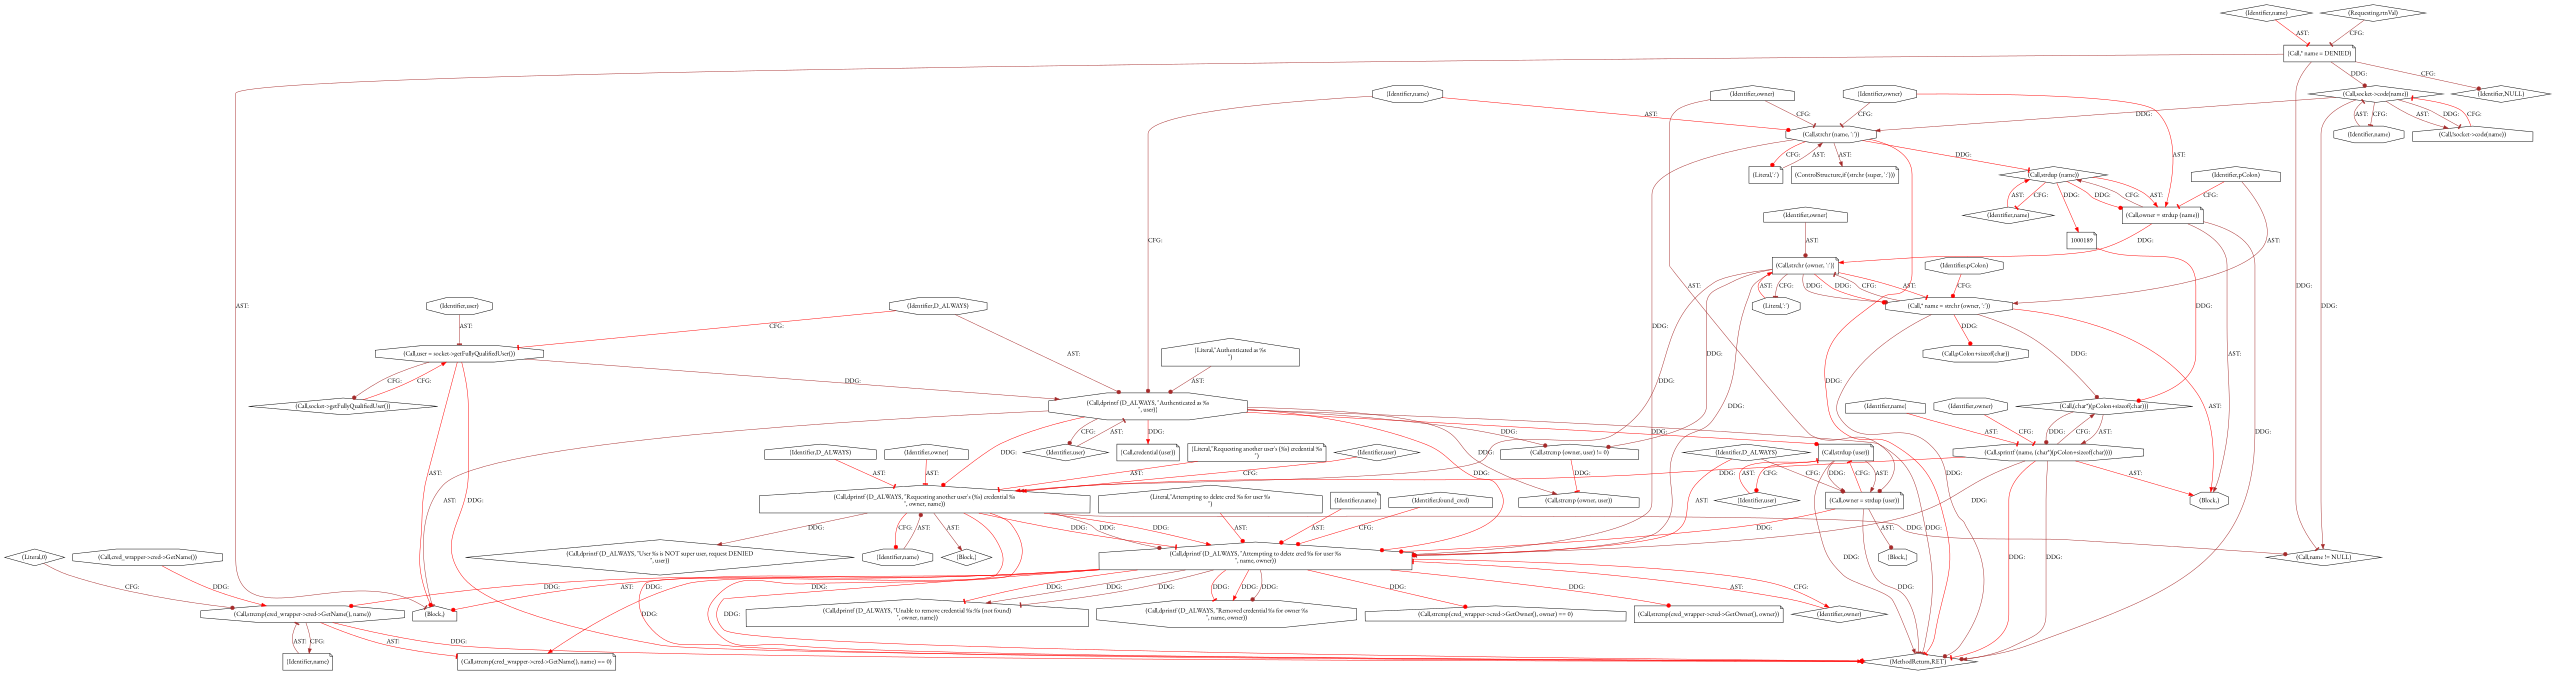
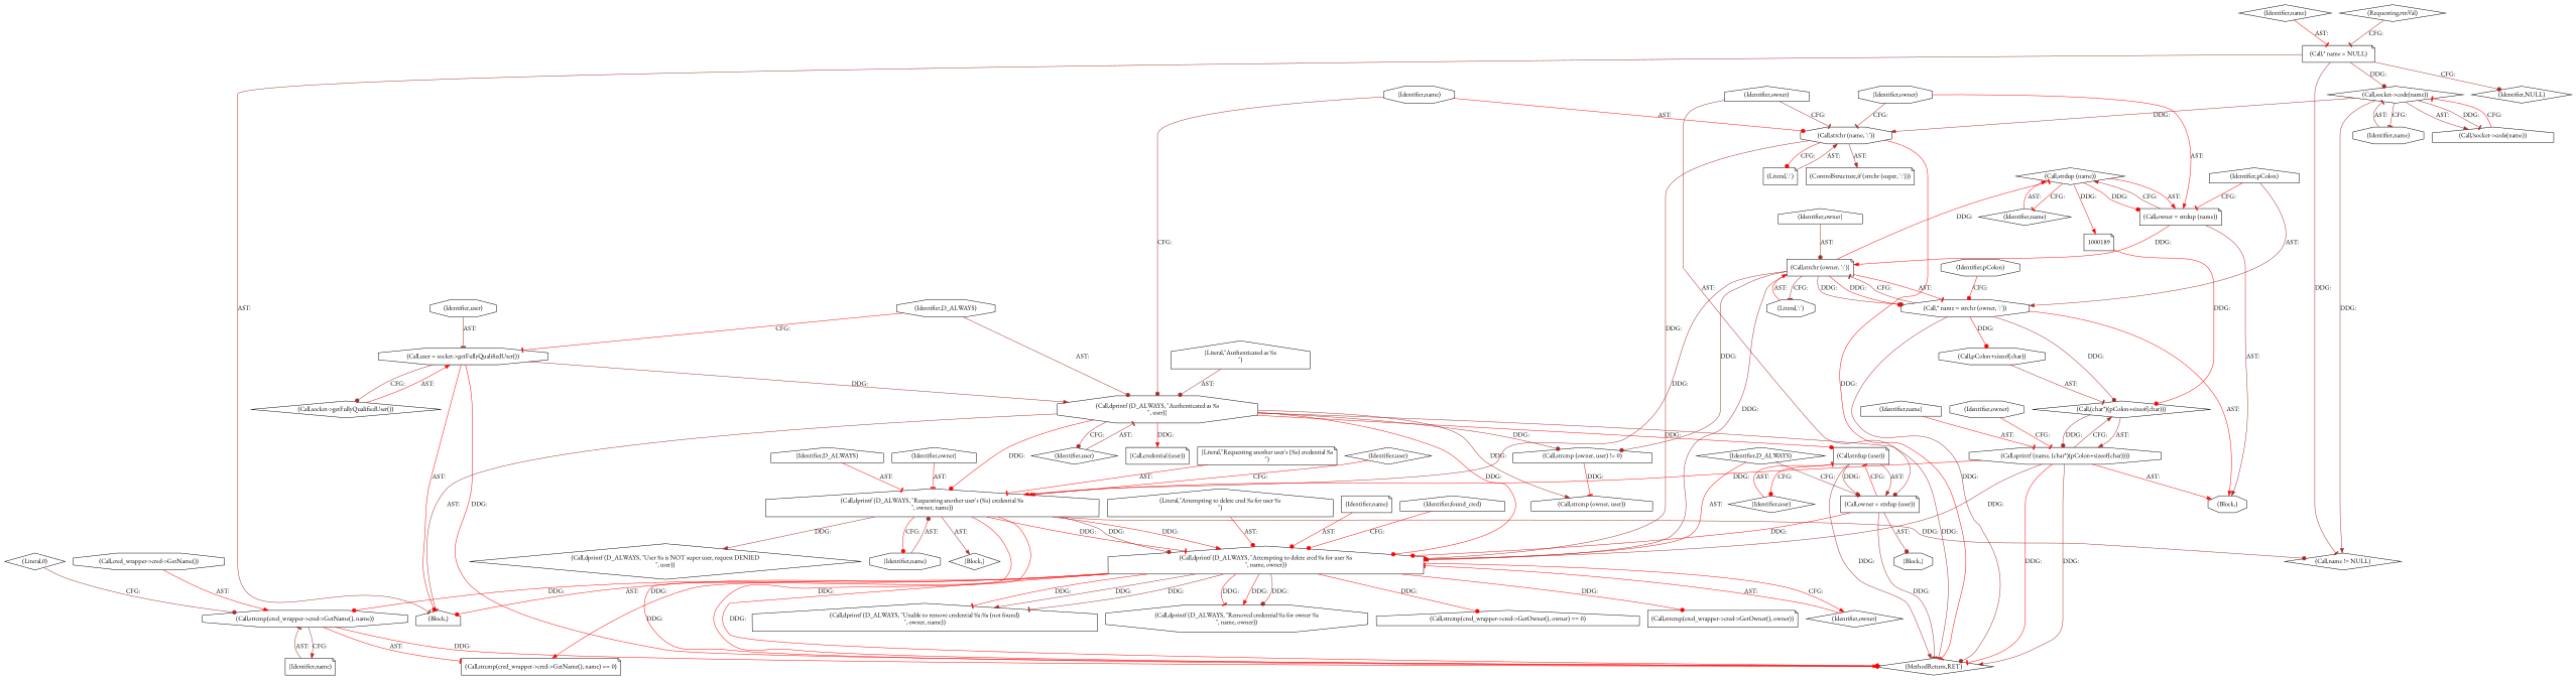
  digraph {
    fontname="EB Garamond"
    node [fontname="EB Garamond" shape=octagon]
    edge [arrowhead=dot color=red fontname="EB Garamond"]
    n1 [label="(Call,strcmp(cred_wrapper->cred->GetName(), name))"]
    n2 [label="(MethodReturn,RET)" shape=diamond]
    n3 [label="(Identifier,name)" shape=note]
    n4 [label="(Call,strcmp(cred_wrapper->cred->GetName(), name) == 0)" shape=note]
    n5 [label="(Call,dprintf (D_ALWAYS, \"Attempting to delete cred %s for user %s\n\", name, owner))" shape=house]
    n6 [label="(Call,strcmp(cred_wrapper->cred->GetOwner(), owner) == 0)" shape=house]
    n7 [label="(Call,strcmp(cred_wrapper->cred->GetOwner(), owner))" shape=note]
    n8 [label="(Identifier,owner)" shape=diamond]
    n9 [label="(Block,)" shape=house]
    n10 [label="(Call,dprintf (D_ALWAYS, \"Unable to remove credential %s:%s (not found)\n\", owner, name))" shape=house]
    n11 [label="(Call,dprintf (D_ALWAYS, \"Removed credential %s for owner %s\n\", name, owner))"]
    n12 [label="(Call,dprintf (D_ALWAYS, \"Authenticated as %s\n\", user))"]
    n13 [label="(Call,dprintf (D_ALWAYS, \"Requesting another user's (%s) credential %s\n\", owner, name))" shape=house]
    n14 [label="(Call,strdup (user))" shape=note]
    n15 [label="(Call,strcmp (owner, user) != 0)" shape=house]
    n16 [label="(Call,strcmp (owner, user))" shape=house]
    n17 [label="(Identifier,user)" shape=diamond]
    n18 [label="(Call,credential (user))" shape=note]
    n19 [label="(Block,)" shape=diamond]
    n20 [label="(Call,dprintf (D_ALWAYS, \"User %s is NOT super user, request DENIED\n\", user))" shape=diamond]
    n21 [label="(Call,name != NULL)" shape=diamond]
    n22 [label="(Identifier,name)"]
    n23 [label="(Call,owner = strdup (user))" shape=note]
    n24 [label="(Identifier,user)" shape=diamond]
    n25 [label="(Call,user = socket->getFullyQualifiedUser())"]
    n26 [label="(Call,socket->getFullyQualifiedUser())" shape=diamond]
    n27 [label="(Call,strchr (owner, ':'))" shape=note]
    n28 [label="(Call,* name = strchr (owner, ':'))"]
    n29 [label="(Literal,':')"]
    n30 [label="(Block,)"]
    n31 [label="(Call,(char*)(pColon+sizeof(char)))" shape=diamond]
    n32 [label="(Call,pColon+sizeof(char))"]
    n33 [label="(Call,owner = strdup (name))" shape=note]
    n34 [label="(Call,strdup (name))" shape=diamond]
    n35 [label="(Identifier,name)" shape=diamond]
    1000189 [shape=note]
    n37 [label="(Call,sprintf (name, (char*)(pColon+sizeof(char))))"]
    n38 [label="(Call,strchr (name, ':'))"]
    n39 [label="(Literal,':')" shape=note]
    n40 [label="(ControlStructure,if (strchr (super, ':')))" shape=note]
    n41 [label="(Call,socket->code(name))" shape=diamond]
    n42 [label="(Identifier,name)"]
    n43 [label="(Call,!socket->code(name))" shape=house]
-   n44 [label="(Call,* name = DENIED)" shape=note]
+   n44 [label="(Call,* name = NULL)" shape=note]
    n45 [label="(Identifier,NULL)" shape=diamond]
    n46 [label="(Block,)"]
    n47 [label="(Identifier,owner)" shape=house]
    n48 [label="(Identifier,name)" shape=diamond]
    n49 [label="(Identifier,owner)"]
    n50 [label="(Literal,\"Requesting another user's (%s) credential %s\n\")" shape=note]
    n51 [label="(Identifier,user)"]
    n52 [label="(Identifier,D_ALWAYS)"]
    n53 [label="(Identifier,name)"]
    n54 [label="(Identifier,user)" shape=diamond]
    n55 [label="(Literal,\"Authenticated as %s\n\")" shape=house]
    n56 [label="(Identifier,D_ALWAYS)" shape=diamond]
    n57 [label="(Literal,0)" shape=diamond]
    n58 [label="(Literal,\"Attempting to delete cred %s for user %s\n\")" shape=house]
    n59 [label="(Identifier,D_ALWAYS)" shape=house]
    n60 [label="(Identifier,owner)"]
    n61 [label="(Identifier,pColon)"]
    n62 [label="(Identifier,name)" shape=house]
    n63 [label="(Identifier,owner)" shape=house]
    n64 [label="(Identifier,pColon)" shape=house]
    n65 [label="(Identifier,name)" shape=note]
    n66 [label="(Identifier,owner)" shape=house]
    n67 [label="(Identifier,found_cred)" shape=house]
    n68 [label="(Requesting,rtnVal)" shape=diamond]
    n69 [label="(Call,cred_wrapper->cred->GetName())"]
    n1 -> n2 [arrowhead=normal label="DDG: "]
    n1 -> n3 [arrowhead=normal color=brown label="CFG: "]
    n1 -> n4 [arrowhead=tee label="AST: "]
    n3 -> n1 [arrowhead=tee color=brown label="AST: "]
    n5 -> n1 [label="DDG: "]
    n5 -> n2 [arrowhead=normal label="DDG: "]
    n5 -> n4 [arrowhead=normal label="DDG: "]
    n5 -> n6 [label="DDG: "]
    n5 -> n7 [label="DDG: "]
    n5 -> n8 [arrowhead=normal label="CFG: "]
    n5 -> n9 [label="AST: "]
    n5 -> n10 [arrowhead=tee label="DDG: "]
    n5 -> n10 [arrowhead=normal color=brown label="DDG: "]
    n5 -> n10 [arrowhead=tee color=brown label="DDG: "]
    n5 -> n11 [arrowhead=tee label="DDG: "]
    n5 -> n11 [arrowhead=normal label="DDG: "]
    n5 -> n11 [color=brown label="DDG: "]
    n8 -> n5 [arrowhead=tee label="AST: "]
    n12 -> n2 [arrowhead=tee color=brown label="DDG: "]
    n12 -> n5 [label="DDG: "]
    n12 -> n9 [arrowhead=tee color=brown label="AST: "]
    n12 -> n13 [label="DDG: "]
    n12 -> n14 [label="DDG: "]
    n12 -> n15 [color=brown label="DDG: "]
    n12 -> n16 [arrowhead=normal color=brown label="DDG: "]
    n12 -> n17 [color=brown label="CFG: "]
    n12 -> n18 [arrowhead=normal label="DDG: "]
    n13 -> n2 [arrowhead=tee label="DDG: "]
    n13 -> n2 [arrowhead=tee label="DDG: "]
    n13 -> n5 [arrowhead=normal label="DDG: "]
    n13 -> n5 [arrowhead=tee label="DDG: "]
    n13 -> n5 [color=brown label="DDG: "]
    n13 -> n19 [arrowhead=normal color=brown label="AST: "]
    n13 -> n20 [arrowhead=normal color=brown label="DDG: "]
    n13 -> n21 [color=brown label="DDG: "]
    n13 -> n22 [label="CFG: "]
    n14 -> n2 [arrowhead=normal color=brown label="DDG: "]
    n14 -> n23 [arrowhead=normal color=brown label="AST: "]
    n14 -> n23 [arrowhead=normal color=brown label="DDG: "]
    n14 -> n24 [label="CFG: "]
    n15 -> n16 [arrowhead=tee label="DDG: "]
    n17 -> n12 [arrowhead=tee color=brown label="AST: "]
    n22 -> n13 [color=brown label="AST: "]
    n23 -> n2 [arrowhead=tee color=brown label="DDG: "]
    n23 -> n5 [label="DDG: "]
    n23 -> n14 [arrowhead=tee label="CFG: "]
    n23 -> n46 [color=brown label="AST: "]
    n24 -> n14 [arrowhead=tee label="AST: "]
    n25 -> n2 [label="DDG: "]
    n25 -> n9 [label="AST: "]
    n25 -> n12 [arrowhead=normal color=brown label="DDG: "]
    n25 -> n26 [color=brown label="CFG: "]
-   n26 -> n25 [arrowhead=normal label="CFG: "]
+   n26 -> n25 [arrowhead=normal label="AST: "]
    n27 -> n5 [arrowhead=normal color=brown label="DDG: "]
    n27 -> n13 [arrowhead=normal color=brown label="DDG: "]
    n27 -> n15 [color=brown label="DDG: "]
    n27 -> n28 [arrowhead=tee label="AST: "]
    n27 -> n28 [color=brown label="DDG: "]
    n27 -> n28 [label="DDG: "]
    n27 -> n29 [arrowhead=tee color=brown label="CFG: "]
    n28 -> n2 [color=brown label="DDG: "]
    n28 -> n27 [arrowhead=tee color=brown label="CFG: "]
    n28 -> n30 [arrowhead=normal label="AST: "]
    n28 -> n31 [color=brown label="DDG: "]
    n28 -> n32 [label="DDG: "]
    n29 -> n27 [arrowhead=normal label="AST: "]
    n31 -> n37 [arrowhead=normal color=brown label="AST: "]
    n31 -> n37 [color=brown label="DDG: "]
-   n33 -> n2 [color=brown label="DDG: "]
+   n32 -> n31 [arrowhead=tee color=brown label="AST: "]
    n33 -> n27 [arrowhead=normal label="DDG: "]
    n33 -> n30 [arrowhead=normal color=brown label="AST: "]
    n33 -> n34 [arrowhead=normal color=brown label="CFG: "]
    n34 -> n33 [arrowhead=normal label="AST: "]
    n34 -> n33 [label="DDG: "]
    n34 -> n35 [arrowhead=tee label="CFG: "]
    n34 -> 1000189 [arrowhead=normal label="DDG: "]
    n35 -> n34 [arrowhead=normal label="AST: "]
    1000189 -> n31 [label="DDG: "]
    n37 -> n2 [arrowhead=normal color=brown label="DDG: "]
    n37 -> n2 [arrowhead=tee label="DDG: "]
    n37 -> n5 [color=brown label="DDG: "]
    n37 -> n13 [arrowhead=normal label="DDG: "]
    n37 -> n30 [arrowhead=normal label="AST: "]
    n37 -> n31 [arrowhead=normal color=brown label="CFG: "]
    n38 -> n2 [arrowhead=tee label="DDG: "]
    n38 -> n5 [arrowhead=tee color=brown label="DDG: "]
-   n38 -> n34 [arrowhead=tee label="DDG: "]
+   n27 -> n34 [arrowhead=tee label="DDG: "]
    n38 -> n39 [label="CFG: "]
    n38 -> n40 [arrowhead=normal color=brown label="AST: "]
    n39 -> n38 [arrowhead=normal color=brown label="AST: "]
    n41 -> n21 [arrowhead=normal color=brown label="DDG: "]
    n41 -> n38 [arrowhead=normal color=brown label="DDG: "]
    n41 -> n42 [arrowhead=tee color=brown label="CFG: "]
    n41 -> n43 [arrowhead=normal color=brown label="AST: "]
    n41 -> n43 [arrowhead=tee color=brown label="DDG: "]
    n42 -> n41 [arrowhead=tee color=brown label="AST: "]
    n43 -> n41 [arrowhead=tee label="CFG: "]
    n44 -> n9 [arrowhead=tee color=brown label="AST: "]
    n44 -> n21 [arrowhead=tee color=brown label="DDG: "]
    n44 -> n41 [color=brown label="DDG: "]
    n44 -> n45 [color=brown label="CFG: "]
    n47 -> n27 [color=brown label="AST: "]
    n48 -> n44 [arrowhead=tee label="AST: "]
    n49 -> n33 [arrowhead=normal label="AST: "]
    n49 -> n38 [arrowhead=tee color=brown label="CFG: "]
    n50 -> n13 [arrowhead=tee label="AST: "]
    n51 -> n25 [arrowhead=tee color=brown label="AST: "]
    n52 -> n12 [color=brown label="AST: "]
    n52 -> n25 [arrowhead=tee label="CFG: "]
    n53 -> n12 [color=brown label="CFG: "]
    n53 -> n38 [label="AST: "]
    n54 -> n13 [arrowhead=normal label="CFG: "]
    n55 -> n12 [color=brown label="AST: "]
    n56 -> n5 [label="AST: "]
    n56 -> n23 [color=brown label="CFG: "]
    n57 -> n1 [color=brown label="CFG: "]
    n58 -> n5 [label="AST: "]
    n59 -> n13 [arrowhead=tee label="AST: "]
    n60 -> n37 [arrowhead=tee label="CFG: "]
    n61 -> n28 [label="CFG: "]
    n62 -> n37 [arrowhead=tee label="AST: "]
    n63 -> n23 [color=brown label="AST: "]
    n63 -> n38 [arrowhead=tee color=brown label="CFG: "]
    n64 -> n28 [arrowhead=normal color=brown label="AST: "]
    n64 -> n33 [arrowhead=tee label="CFG: "]
    n65 -> n5 [label="AST: "]
    n66 -> n13 [arrowhead=tee label="AST: "]
    n67 -> n5 [label="CFG: "]
    n68 -> n44 [arrowhead=tee color=brown label="CFG: "]
-   n69 -> n1 [arrowhead=normal label="DDG: "]
+   n69 -> n1 [arrowhead=normal label="AST: "]
  }
